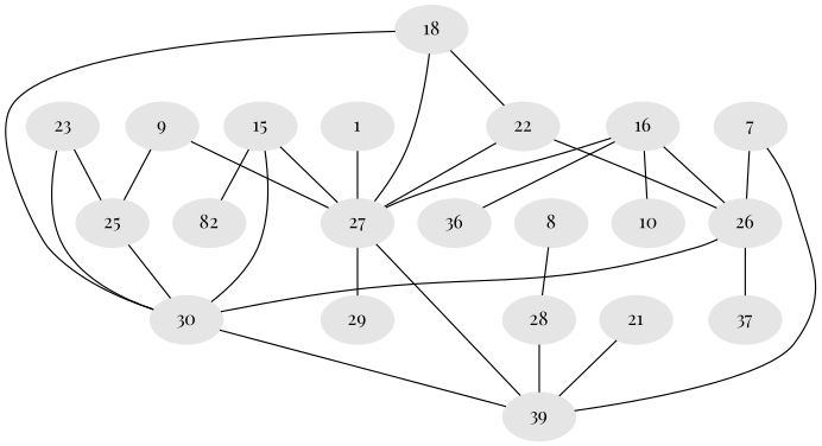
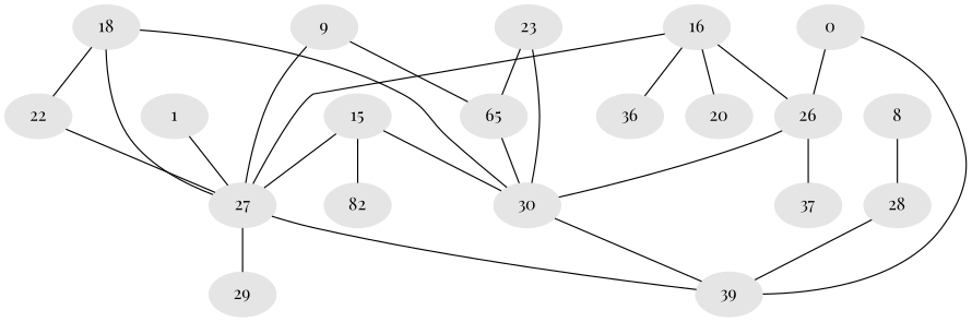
  graph {
    fontname="Playfair Display"
    node [color=gray90 fontname="Playfair Display" style=filled]
    edge [fontname="Playfair Display" weight=1.0]
    1
    27
    39
    29
-   7
+   7 [label=0]
    26
    30
    37
    8
    28
    9
-   25
+   25 [label=65]
    15
    n14 [label=82]
    16
-   20 [label=10]
+   20
    36
    18
    22
-   21
    23
    1 -- 27
    27 -- 39
    27 -- 29
    7 -- 39
    7 -- 26
    26 -- 30
    26 -- 37
    30 -- 39
    8 -- 28
    28 -- 39
    9 -- 27
    9 -- 25
    25 -- 30
    15 -- 27
    15 -- 30
    15 -- n14
    16 -- 27
    16 -- 26
    16 -- 20
    16 -- 36
    18 -- 27
    18 -- 30
    18 -- 22
    22 -- 27
-   22 -- 26 [weight=2.0]
-   21 -- 39
    23 -- 30
    23 -- 25
  }
